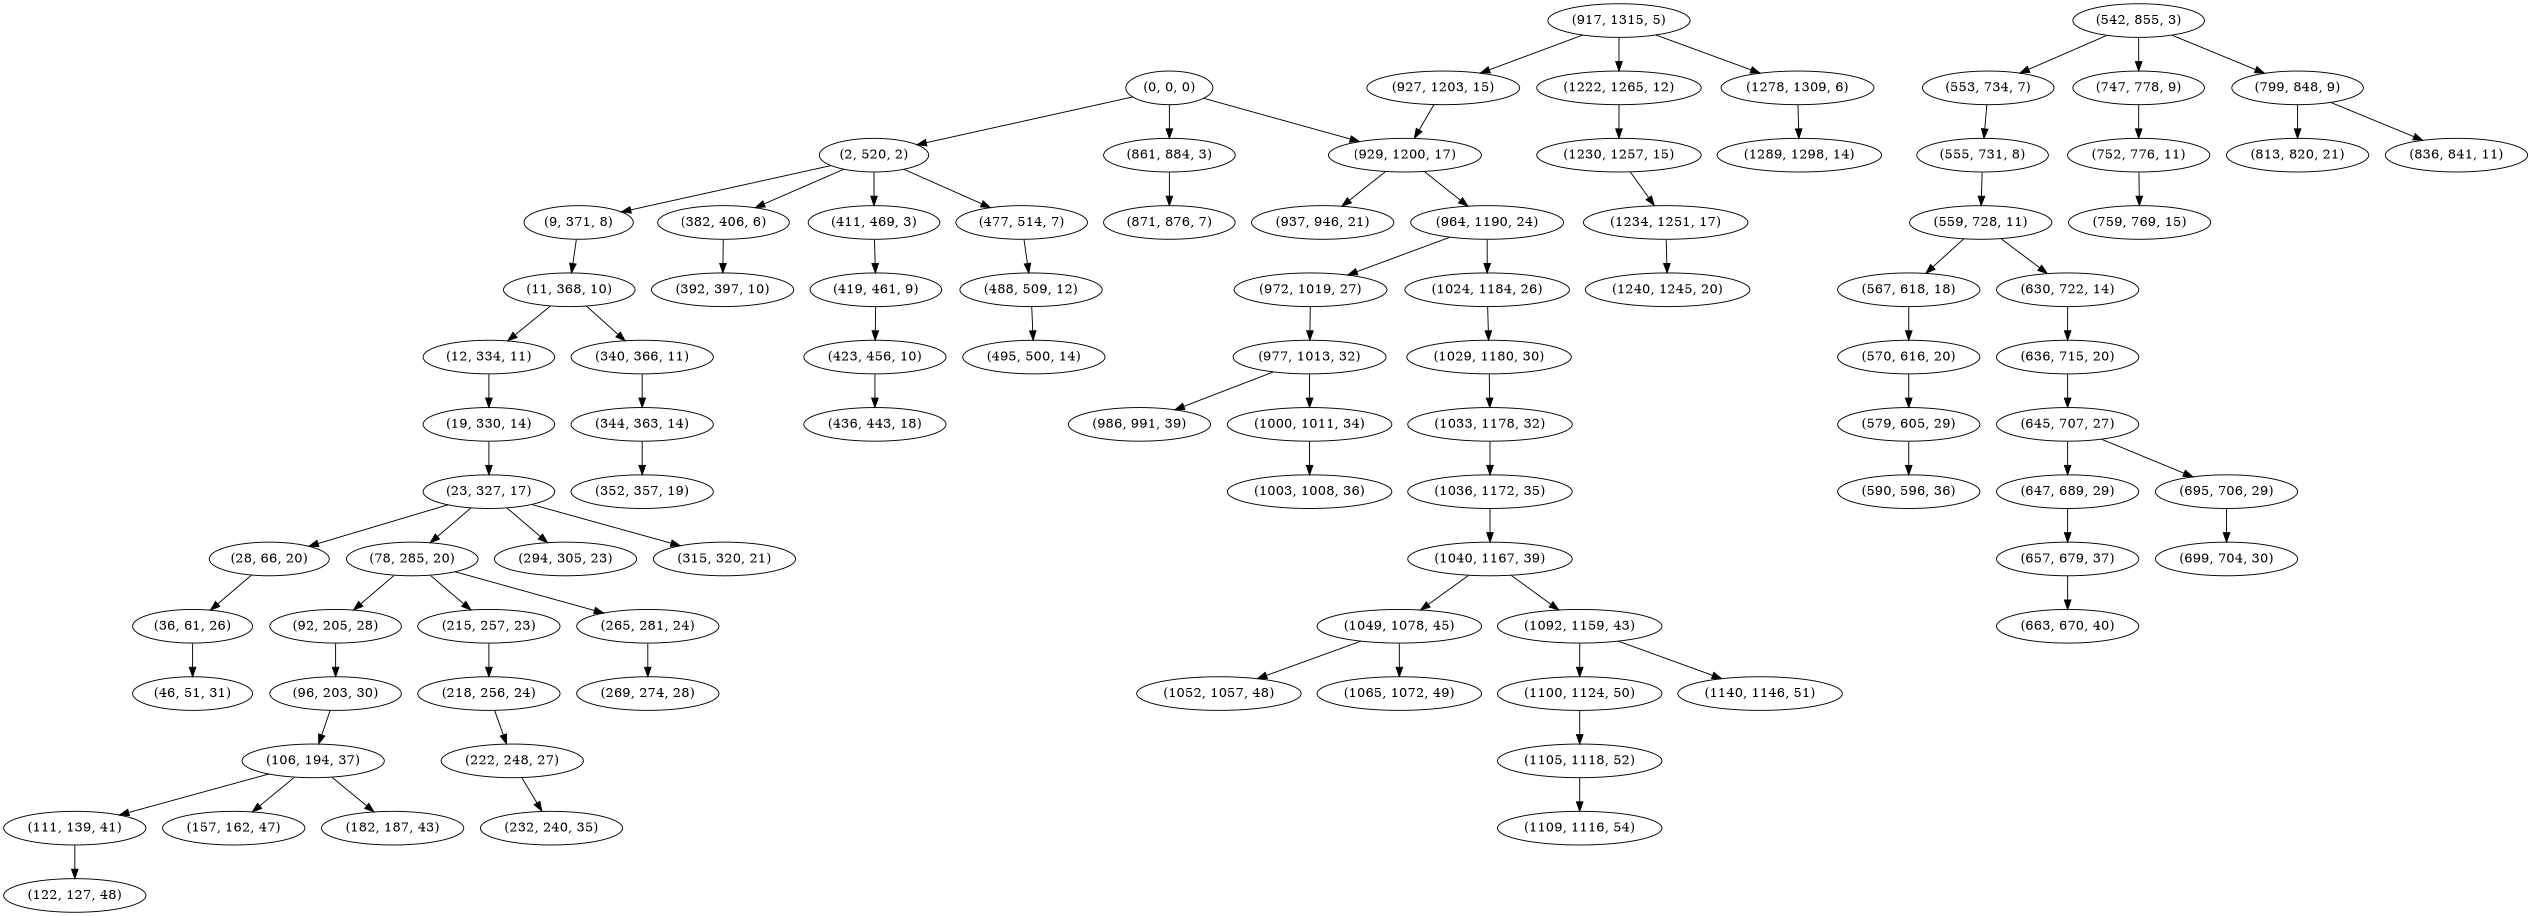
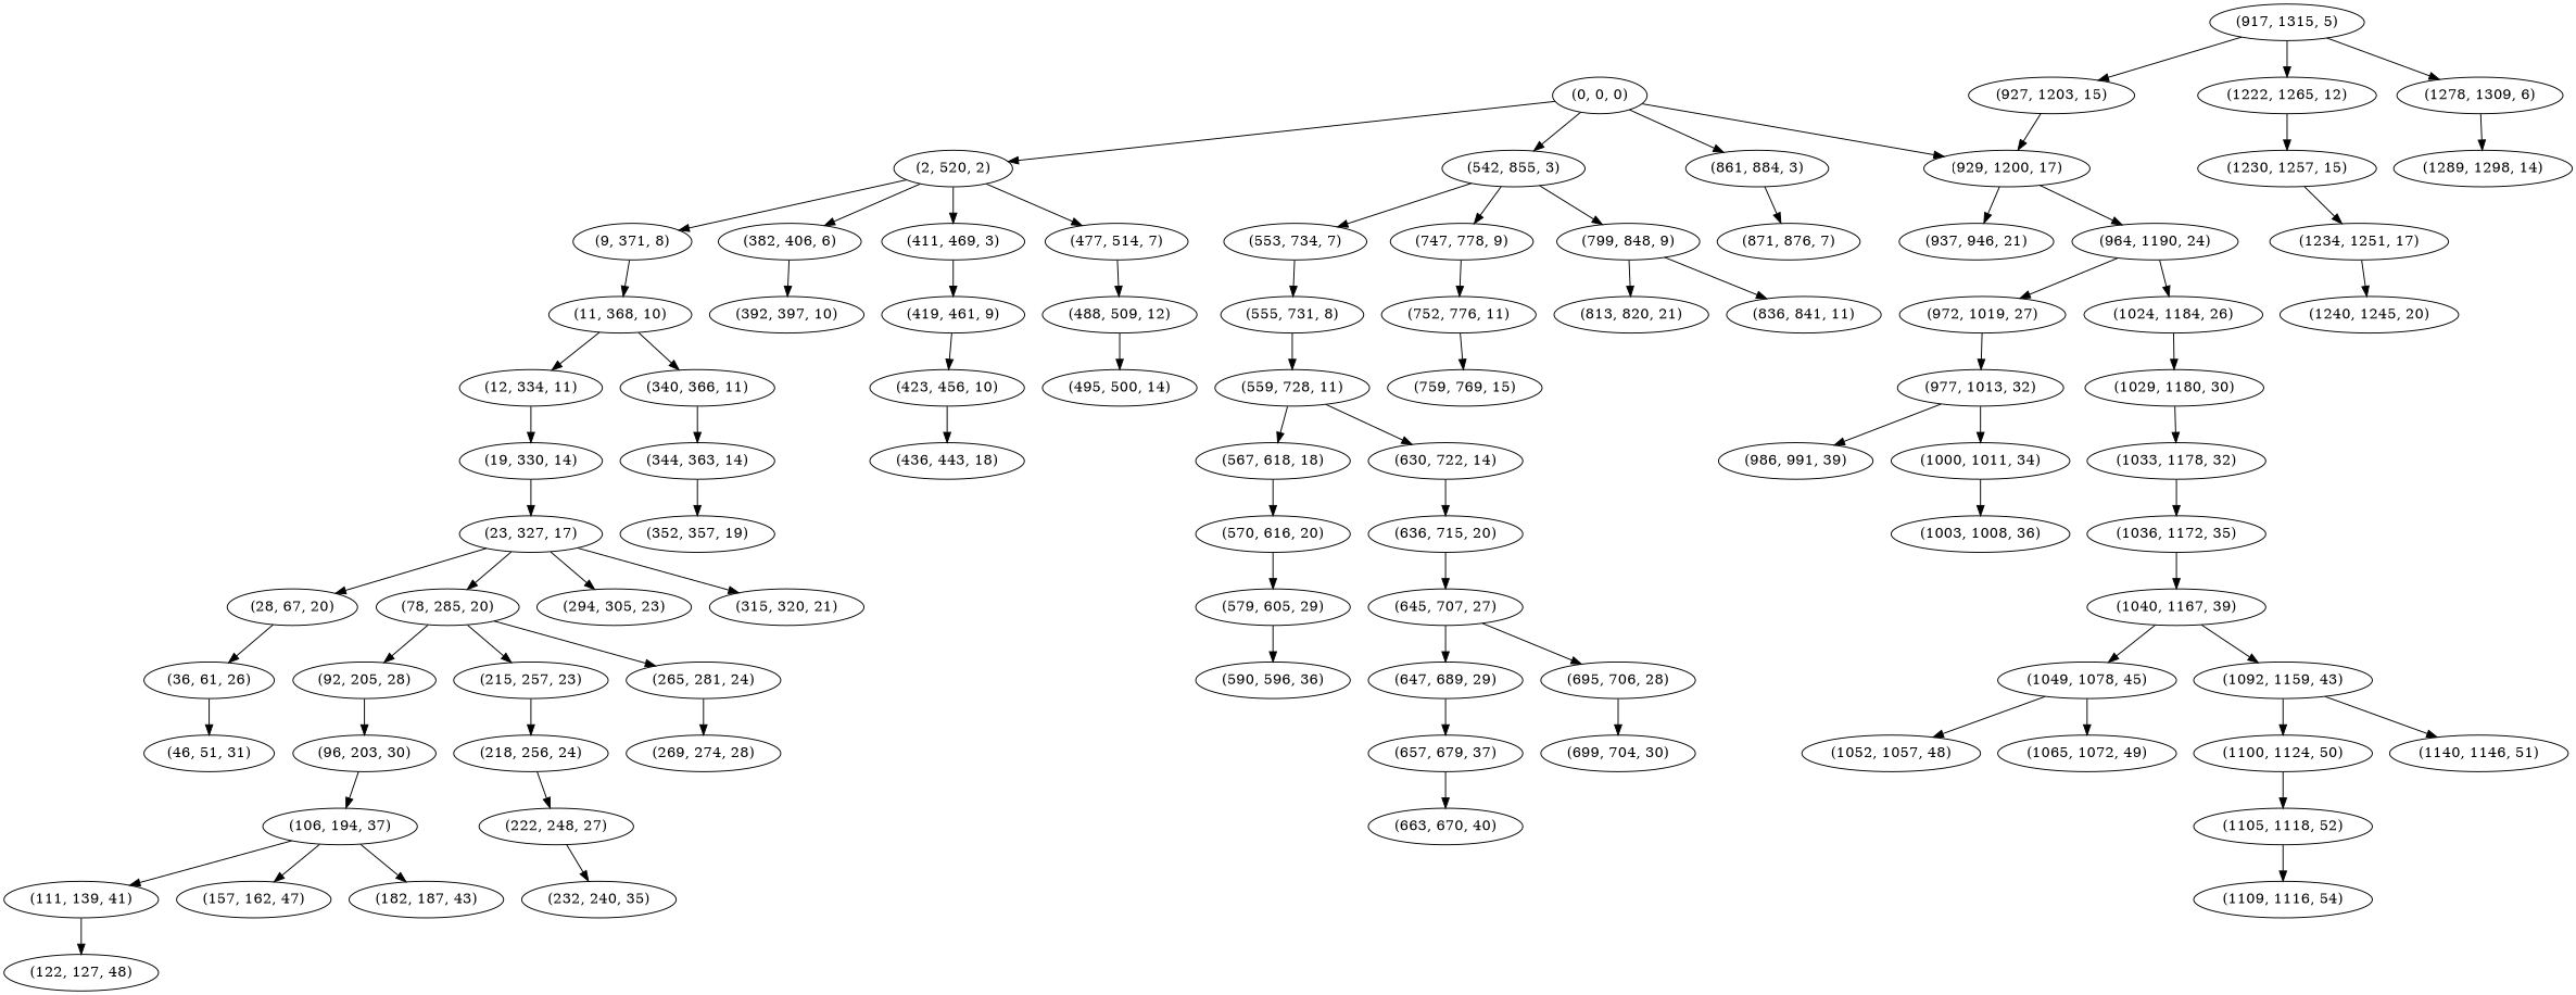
  digraph {
    "(0, 0, 0)"
    "(2, 520, 2)"
    "(542, 855, 3)"
    "(861, 884, 3)"
    "(929, 1200, 17)"
    "(9, 371, 8)"
    "(382, 406, 6)"
    "(411, 469, 3)"
    "(477, 514, 7)"
    "(553, 734, 7)"
    "(747, 778, 9)"
    "(799, 848, 9)"
    "(871, 876, 7)"
    "(917, 1315, 5)"
    "(927, 1203, 15)"
    "(1222, 1265, 12)"
    "(1278, 1309, 6)"
    "(11, 368, 10)"
    "(392, 397, 10)"
    "(419, 461, 9)"
    "(488, 509, 12)"
    "(12, 334, 11)"
    "(340, 366, 11)"
    "(19, 330, 14)"
    "(344, 363, 14)"
    "(23, 327, 17)"
-   "(28, 67, 20)" [label="(28, 66, 20)"]
+   "(28, 67, 20)"
    "(78, 285, 20)"
    "(294, 305, 23)"
    "(315, 320, 21)"
    "(36, 61, 26)"
    "(92, 205, 28)"
    "(215, 257, 23)"
    "(265, 281, 24)"
    "(46, 51, 31)"
    "(96, 203, 30)"
    "(218, 256, 24)"
    "(269, 274, 28)"
    "(106, 194, 37)"
    "(111, 139, 41)"
    "(157, 162, 47)"
    "(182, 187, 43)"
    "(122, 127, 48)"
    "(222, 248, 27)"
    "(232, 240, 35)"
    "(352, 357, 19)"
    "(423, 456, 10)"
    "(436, 443, 18)"
    "(495, 500, 14)"
    "(555, 731, 8)"
    "(752, 776, 11)"
    "(813, 820, 21)"
    "(836, 841, 11)"
    "(559, 728, 11)"
    "(567, 618, 18)"
    "(630, 722, 14)"
    "(570, 616, 20)"
    "(636, 715, 20)"
    "(579, 605, 29)"
    "(590, 596, 36)"
    "(645, 707, 27)"
    "(647, 689, 29)"
-   "(695, 706, 28)" [label="(695, 706, 29)"]
+   "(695, 706, 28)"
    "(657, 679, 37)"
    "(699, 704, 30)"
    "(663, 670, 40)"
    "(759, 769, 15)"
    "(1230, 1257, 15)"
    "(1289, 1298, 14)"
    "(937, 946, 21)"
    "(964, 1190, 24)"
    "(972, 1019, 27)"
    "(1024, 1184, 26)"
    "(977, 1013, 32)"
    "(1029, 1180, 30)"
    "(986, 991, 39)"
    "(1000, 1011, 34)"
    "(1003, 1008, 36)"
    "(1033, 1178, 32)"
    "(1036, 1172, 35)"
    "(1040, 1167, 39)"
    "(1049, 1078, 45)"
    "(1092, 1159, 43)"
    "(1052, 1057, 48)"
    "(1065, 1072, 49)"
    "(1100, 1124, 50)"
    "(1140, 1146, 51)"
    "(1105, 1118, 52)"
    "(1109, 1116, 54)"
    "(1234, 1251, 17)"
    "(1240, 1245, 20)"
    "(0, 0, 0)" -> "(2, 520, 2)"
+   "(0, 0, 0)" -> "(542, 855, 3)"
    "(0, 0, 0)" -> "(861, 884, 3)"
    "(0, 0, 0)" -> "(929, 1200, 17)"
    "(2, 520, 2)" -> "(9, 371, 8)"
    "(2, 520, 2)" -> "(382, 406, 6)"
    "(2, 520, 2)" -> "(411, 469, 3)"
    "(2, 520, 2)" -> "(477, 514, 7)"
    "(542, 855, 3)" -> "(553, 734, 7)"
    "(542, 855, 3)" -> "(747, 778, 9)"
    "(542, 855, 3)" -> "(799, 848, 9)"
    "(861, 884, 3)" -> "(871, 876, 7)"
    "(929, 1200, 17)" -> "(937, 946, 21)"
    "(929, 1200, 17)" -> "(964, 1190, 24)"
    "(9, 371, 8)" -> "(11, 368, 10)"
    "(382, 406, 6)" -> "(392, 397, 10)"
    "(411, 469, 3)" -> "(419, 461, 9)"
    "(477, 514, 7)" -> "(488, 509, 12)"
    "(553, 734, 7)" -> "(555, 731, 8)"
    "(747, 778, 9)" -> "(752, 776, 11)"
    "(799, 848, 9)" -> "(813, 820, 21)"
    "(799, 848, 9)" -> "(836, 841, 11)"
    "(917, 1315, 5)" -> "(927, 1203, 15)"
    "(917, 1315, 5)" -> "(1222, 1265, 12)"
    "(917, 1315, 5)" -> "(1278, 1309, 6)"
    "(927, 1203, 15)" -> "(929, 1200, 17)"
    "(1222, 1265, 12)" -> "(1230, 1257, 15)"
    "(1278, 1309, 6)" -> "(1289, 1298, 14)"
    "(11, 368, 10)" -> "(12, 334, 11)"
    "(11, 368, 10)" -> "(340, 366, 11)"
    "(419, 461, 9)" -> "(423, 456, 10)"
    "(488, 509, 12)" -> "(495, 500, 14)"
    "(12, 334, 11)" -> "(19, 330, 14)"
    "(340, 366, 11)" -> "(344, 363, 14)"
    "(19, 330, 14)" -> "(23, 327, 17)"
    "(344, 363, 14)" -> "(352, 357, 19)"
    "(23, 327, 17)" -> "(28, 67, 20)"
    "(23, 327, 17)" -> "(78, 285, 20)"
    "(23, 327, 17)" -> "(294, 305, 23)"
    "(23, 327, 17)" -> "(315, 320, 21)"
    "(28, 67, 20)" -> "(36, 61, 26)"
    "(78, 285, 20)" -> "(92, 205, 28)"
    "(78, 285, 20)" -> "(215, 257, 23)"
    "(78, 285, 20)" -> "(265, 281, 24)"
    "(36, 61, 26)" -> "(46, 51, 31)"
    "(92, 205, 28)" -> "(96, 203, 30)"
    "(215, 257, 23)" -> "(218, 256, 24)"
    "(265, 281, 24)" -> "(269, 274, 28)"
    "(96, 203, 30)" -> "(106, 194, 37)"
    "(218, 256, 24)" -> "(222, 248, 27)"
    "(106, 194, 37)" -> "(111, 139, 41)"
    "(106, 194, 37)" -> "(157, 162, 47)"
    "(106, 194, 37)" -> "(182, 187, 43)"
    "(111, 139, 41)" -> "(122, 127, 48)"
    "(222, 248, 27)" -> "(232, 240, 35)"
    "(423, 456, 10)" -> "(436, 443, 18)"
    "(555, 731, 8)" -> "(559, 728, 11)"
    "(752, 776, 11)" -> "(759, 769, 15)"
    "(559, 728, 11)" -> "(567, 618, 18)"
    "(559, 728, 11)" -> "(630, 722, 14)"
    "(567, 618, 18)" -> "(570, 616, 20)"
    "(630, 722, 14)" -> "(636, 715, 20)"
    "(570, 616, 20)" -> "(579, 605, 29)"
    "(636, 715, 20)" -> "(645, 707, 27)"
    "(579, 605, 29)" -> "(590, 596, 36)"
    "(645, 707, 27)" -> "(647, 689, 29)"
    "(645, 707, 27)" -> "(695, 706, 28)"
    "(647, 689, 29)" -> "(657, 679, 37)"
    "(695, 706, 28)" -> "(699, 704, 30)"
    "(657, 679, 37)" -> "(663, 670, 40)"
    "(1230, 1257, 15)" -> "(1234, 1251, 17)"
    "(964, 1190, 24)" -> "(972, 1019, 27)"
    "(964, 1190, 24)" -> "(1024, 1184, 26)"
    "(972, 1019, 27)" -> "(977, 1013, 32)"
    "(1024, 1184, 26)" -> "(1029, 1180, 30)"
    "(977, 1013, 32)" -> "(986, 991, 39)"
    "(977, 1013, 32)" -> "(1000, 1011, 34)"
    "(1029, 1180, 30)" -> "(1033, 1178, 32)"
    "(1000, 1011, 34)" -> "(1003, 1008, 36)"
    "(1033, 1178, 32)" -> "(1036, 1172, 35)"
    "(1036, 1172, 35)" -> "(1040, 1167, 39)"
    "(1040, 1167, 39)" -> "(1049, 1078, 45)"
    "(1040, 1167, 39)" -> "(1092, 1159, 43)"
    "(1049, 1078, 45)" -> "(1052, 1057, 48)"
    "(1049, 1078, 45)" -> "(1065, 1072, 49)"
    "(1092, 1159, 43)" -> "(1100, 1124, 50)"
    "(1092, 1159, 43)" -> "(1140, 1146, 51)"
    "(1100, 1124, 50)" -> "(1105, 1118, 52)"
    "(1105, 1118, 52)" -> "(1109, 1116, 54)"
    "(1234, 1251, 17)" -> "(1240, 1245, 20)"
  }
